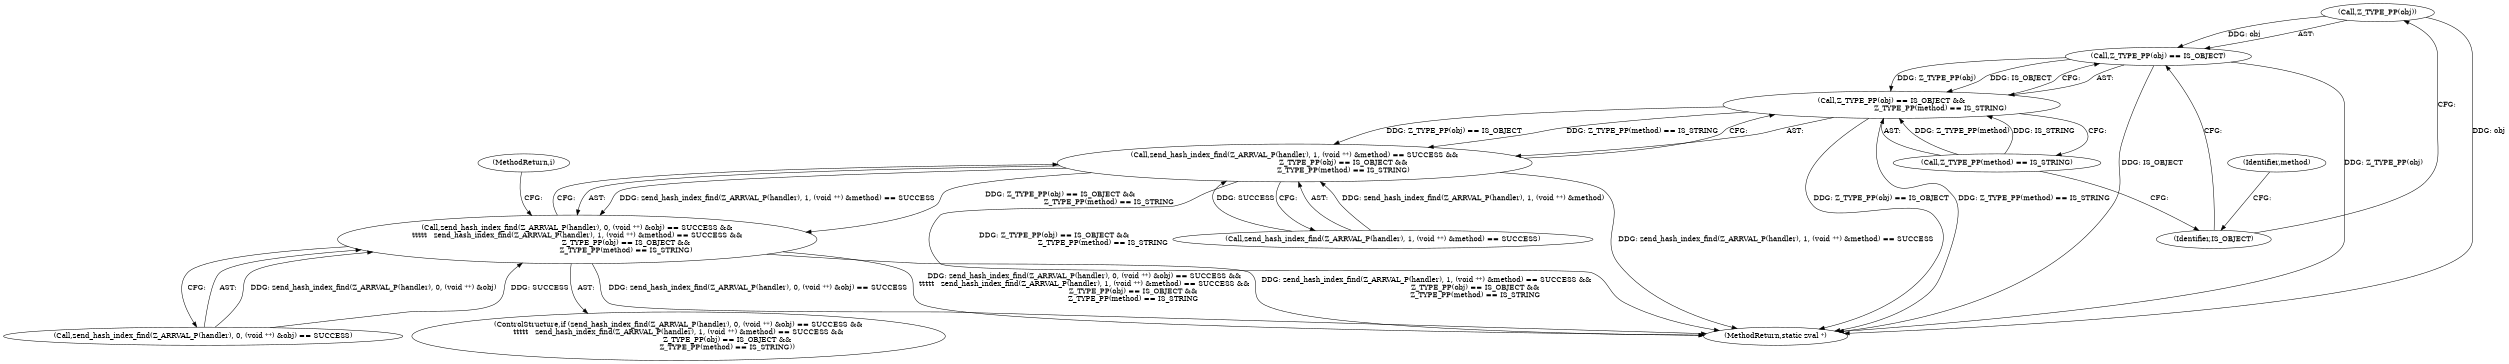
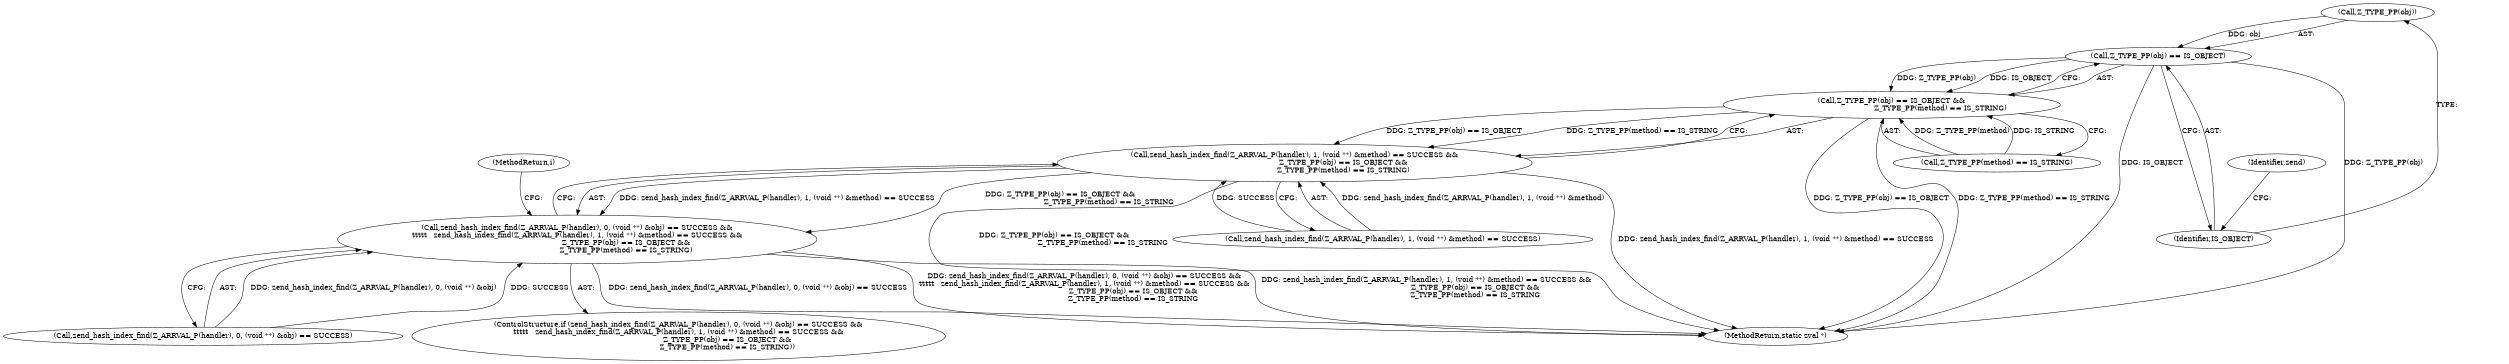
  digraph {
    n1 [label="(Call,Z_TYPE_PP(obj))"]
    n2 [label="(Call,Z_TYPE_PP(obj) == IS_OBJECT)"]
    n3 [label="(MethodReturn,static zval *)"]
    n4 [label="(Call,Z_TYPE_PP(obj) == IS_OBJECT &&\n                                           Z_TYPE_PP(method) == IS_STRING)"]
    n5 [label="(Identifier,IS_OBJECT)"]
    n6 [label="(Call,zend_hash_index_find(Z_ARRVAL_P(handler), 1, (void **) &method) == SUCCESS &&\n                                           Z_TYPE_PP(obj) == IS_OBJECT &&\n                                           Z_TYPE_PP(method) == IS_STRING)"]
    n7 [label="(Call,Z_TYPE_PP(method) == IS_STRING)"]
    n8 [label="(Call,zend_hash_index_find(Z_ARRVAL_P(handler), 0, (void **) &obj) == SUCCESS &&\n\t\t\t\t\t   zend_hash_index_find(Z_ARRVAL_P(handler), 1, (void **) &method) == SUCCESS &&\n                                           Z_TYPE_PP(obj) == IS_OBJECT &&\n                                           Z_TYPE_PP(method) == IS_STRING)"]
    n9 [label="(Call,zend_hash_index_find(Z_ARRVAL_P(handler), 1, (void **) &method) == SUCCESS)"]
    n10 [label="(Call,zend_hash_index_find(Z_ARRVAL_P(handler), 0, (void **) &obj) == SUCCESS)"]
    n11 [label="(ControlStructure,if (zend_hash_index_find(Z_ARRVAL_P(handler), 0, (void **) &obj) == SUCCESS &&\n\t\t\t\t\t   zend_hash_index_find(Z_ARRVAL_P(handler), 1, (void **) &method) == SUCCESS &&\n                                           Z_TYPE_PP(obj) == IS_OBJECT &&\n                                           Z_TYPE_PP(method) == IS_STRING))"]
-   n12 [label="(Identifier,method)"]
+   n12 [label="(Identifier,zend)"]
    n13 [label="(MethodReturn,i)"]
    n1 -> n2 [label="AST: "]
    n1 -> n2 [label="DDG: obj"]
-   n1 -> n3 [label="DDG: obj"]
    n2 -> n3 [label="DDG: Z_TYPE_PP(obj)"]
    n2 -> n3 [label="DDG: IS_OBJECT"]
    n2 -> n4 [label="AST: "]
    n2 -> n4 [label="DDG: Z_TYPE_PP(obj)"]
    n2 -> n4 [label="DDG: IS_OBJECT"]
-   n7 -> n5 [label="CFG: "]
+   n2 -> n5 [label="CFG: "]
    n4 -> n2 [label="CFG: "]
    n4 -> n3 [label="DDG: Z_TYPE_PP(obj) == IS_OBJECT"]
    n4 -> n3 [label="DDG: Z_TYPE_PP(method) == IS_STRING"]
    n4 -> n6 [label="AST: "]
    n4 -> n6 [label="DDG: Z_TYPE_PP(obj) == IS_OBJECT"]
    n4 -> n6 [label="DDG: Z_TYPE_PP(method) == IS_STRING"]
    n4 -> n7 [label="CFG: "]
-   n5 -> n1 [label="CFG: "]
-   n5 -> n2 [label="CFG: "]
+   n5 -> n1 [label="TYPE: "]
+   n5 -> n2 [label="AST: "]
    n6 -> n3 [label="DDG: zend_hash_index_find(Z_ARRVAL_P(handler), 1, (void **) &method) == SUCCESS"]
    n6 -> n3 [label="DDG: Z_TYPE_PP(obj) == IS_OBJECT &&\n                                           Z_TYPE_PP(method) == IS_STRING"]
    n6 -> n4 [label="CFG: "]
    n6 -> n8 [label="AST: "]
    n6 -> n8 [label="DDG: zend_hash_index_find(Z_ARRVAL_P(handler), 1, (void **) &method) == SUCCESS"]
    n6 -> n8 [label="DDG: Z_TYPE_PP(obj) == IS_OBJECT &&\n                                           Z_TYPE_PP(method) == IS_STRING"]
    n6 -> n9 [label="CFG: "]
    n7 -> n4 [label="AST: "]
    n7 -> n4 [label="DDG: Z_TYPE_PP(method)"]
    n7 -> n4 [label="DDG: IS_STRING"]
    n8 -> n3 [label="DDG: zend_hash_index_find(Z_ARRVAL_P(handler), 0, (void **) &obj) == SUCCESS"]
    n8 -> n3 [label="DDG: zend_hash_index_find(Z_ARRVAL_P(handler), 0, (void **) &obj) == SUCCESS &&\n\t\t\t\t\t   zend_hash_index_find(Z_ARRVAL_P(handler), 1, (void **) &method) == SUCCESS &&\n                                           Z_TYPE_PP(obj) == IS_OBJECT &&\n                                           Z_TYPE_PP(method) == IS_STRING"]
    n8 -> n3 [label="DDG: zend_hash_index_find(Z_ARRVAL_P(handler), 1, (void **) &method) == SUCCESS &&\n                                           Z_TYPE_PP(obj) == IS_OBJECT &&\n                                           Z_TYPE_PP(method) == IS_STRING"]
    n8 -> n6 [label="CFG: "]
    n8 -> n10 [label="CFG: "]
    n8 -> n11 [label="AST: "]
    n9 -> n6 [label="AST: "]
    n9 -> n6 [label="DDG: zend_hash_index_find(Z_ARRVAL_P(handler), 1, (void **) &method)"]
    n9 -> n6 [label="DDG: SUCCESS"]
    n10 -> n8 [label="AST: "]
    n10 -> n8 [label="DDG: zend_hash_index_find(Z_ARRVAL_P(handler), 0, (void **) &obj)"]
    n10 -> n8 [label="DDG: SUCCESS"]
    n12 -> n5 [label="CFG: "]
    n13 -> n8 [label="CFG: "]
  }
